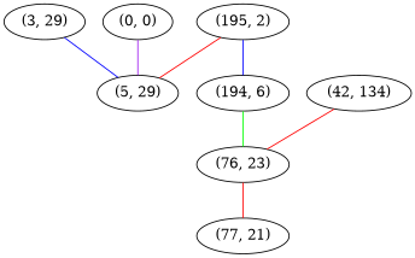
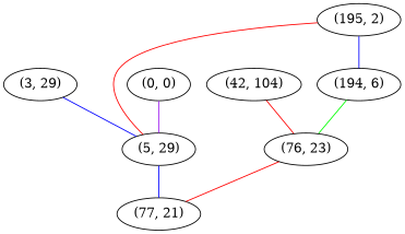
  graph {
    edge [color=blue weight=3]
    n1 [label="(3, 29)"]
    n2 [label="(5, 29)"]
    "(77, 21)"
    n4 [label="(76, 23)"]
-   "(42, 104)" [label="(42, 134)"]
+   "(42, 104)"
    "(195, 2)"
    "(194, 6)"
    "(0, 0)"
    n1 -- n2
+   n2 -- "(77, 21)"
    n4 -- "(77, 21)" [color=red weight=1]
    "(42, 104)" -- n4 [color=red weight=1]
    "(195, 2)" -- n2 [color=red weight=1]
    "(195, 2)" -- "(194, 6)"
    "(194, 6)" -- n4 [color=green weight=2]
    "(0, 0)" -- n2 [color=purple weight=4]
  }
